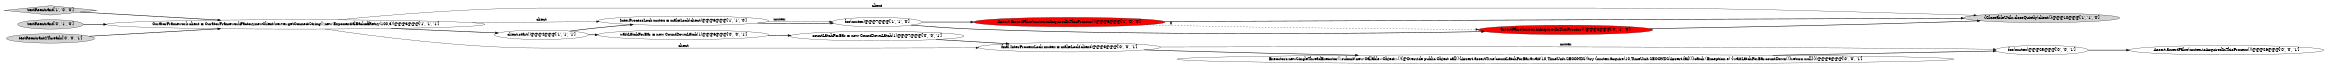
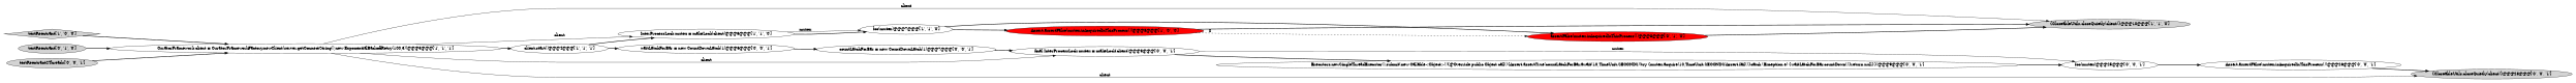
  digraph {
    rankdir=LR
    node [fillcolor=white shape=ellipse style=filled]
    edge [style=bold]
    n1 [label="InterProcessLock mutex = makeLock(client)@@@6@@@['1', '1', '0']"]
    n2 [label="foo(mutex)@@@7@@@['1', '1', '0']"]
    n3 [fillcolor=red label="Assert.assertFalse(mutex.isAcquiredInThisProcess())@@@8@@@['1', '0', '0']"]
    n4 [fillcolor=red label="assertFalse(mutex.isAcquiredInThisProcess())@@@8@@@['0', '1', '0']"]
    n5 [label="Assert.assertFalse(mutex.isAcquiredInThisProcess())@@@26@@@['0', '0', '1']"]
+   n6 [fillcolor=lightgray label="{CloseableUtils.closeQuietly(client)}@@@28@@@['0', '0', '1']"]
    n7 [fillcolor=lightgray label="{CloseableUtils.closeQuietly(client)}@@@10@@@['1', '1', '0']"]
    n8 [label="Executors.newSingleThreadExecutor().submit(new Callable<Object>(){@Override public Object call(){Assert.assertTrue(countLatchForBar.await(10,TimeUnit.SECONDS))try {mutex.acquire(10,TimeUnit.SECONDS)Assert.fail()}catch (Exception e) {waitLatchForBar.countDown()}return null}})@@@9@@@['0', '0', '1']"]
    n9 [label="foo(mutex)@@@25@@@['0', '0', '1']"]
    n10 [label="final InterProcessLock mutex = makeLock(client)@@@8@@@['0', '0', '1']"]
    n11 [label="countLatchForBar = new CountDownLatch(1)@@@7@@@['0', '0', '1']"]
    n12 [fillcolor=lightgray label="testReentrant['1', '0', '0']" shape=diamond]
    n13 [label="CuratorFramework client = CuratorFrameworkFactory.newClient(server.getConnectString(),new ExponentialBackoffRetry(100,3))@@@3@@@['1', '1', '1']"]
    n14 [label="client.start()@@@4@@@['1', '1', '1']"]
    n15 [fillcolor=lightgray label="testReentrant['0', '1', '0']"]
    n16 [label="waitLatchForBar = new CountDownLatch(1)@@@6@@@['0', '0', '1']"]
    n17 [fillcolor=lightgray label="testReentrant2Threads['0', '0', '1']"]
    n1 -> n2
    n1 -> n2 [label=mutex style=solid]
    n2 -> n3
    n2 -> n4
    n3 -> n4 [label=0 style=dashed]
    n3 -> n7
    n4 -> n7
+   n5 -> n6
    n8 -> n9
    n9 -> n5
    n10 -> n8
    n10 -> n9 [label=mutex style=solid]
    n11 -> n10
    n12 -> n13
    n13 -> n1 [label=client style=solid]
+   n13 -> n6 [label=client style=solid]
    n13 -> n7 [label=client style=solid]
    n13 -> n10 [label=client style=solid]
    n13 -> n14
    n14 -> n1
    n14 -> n16
    n15 -> n13
    n16 -> n11
    n17 -> n13
  }
